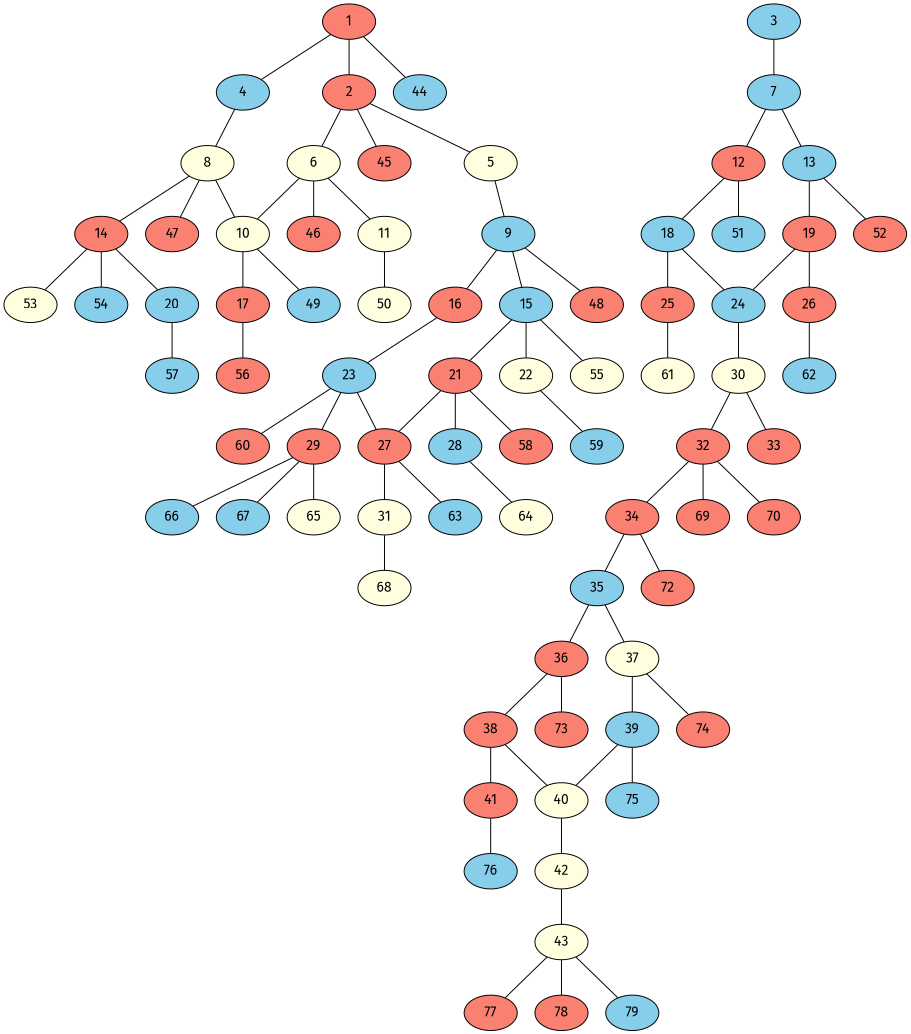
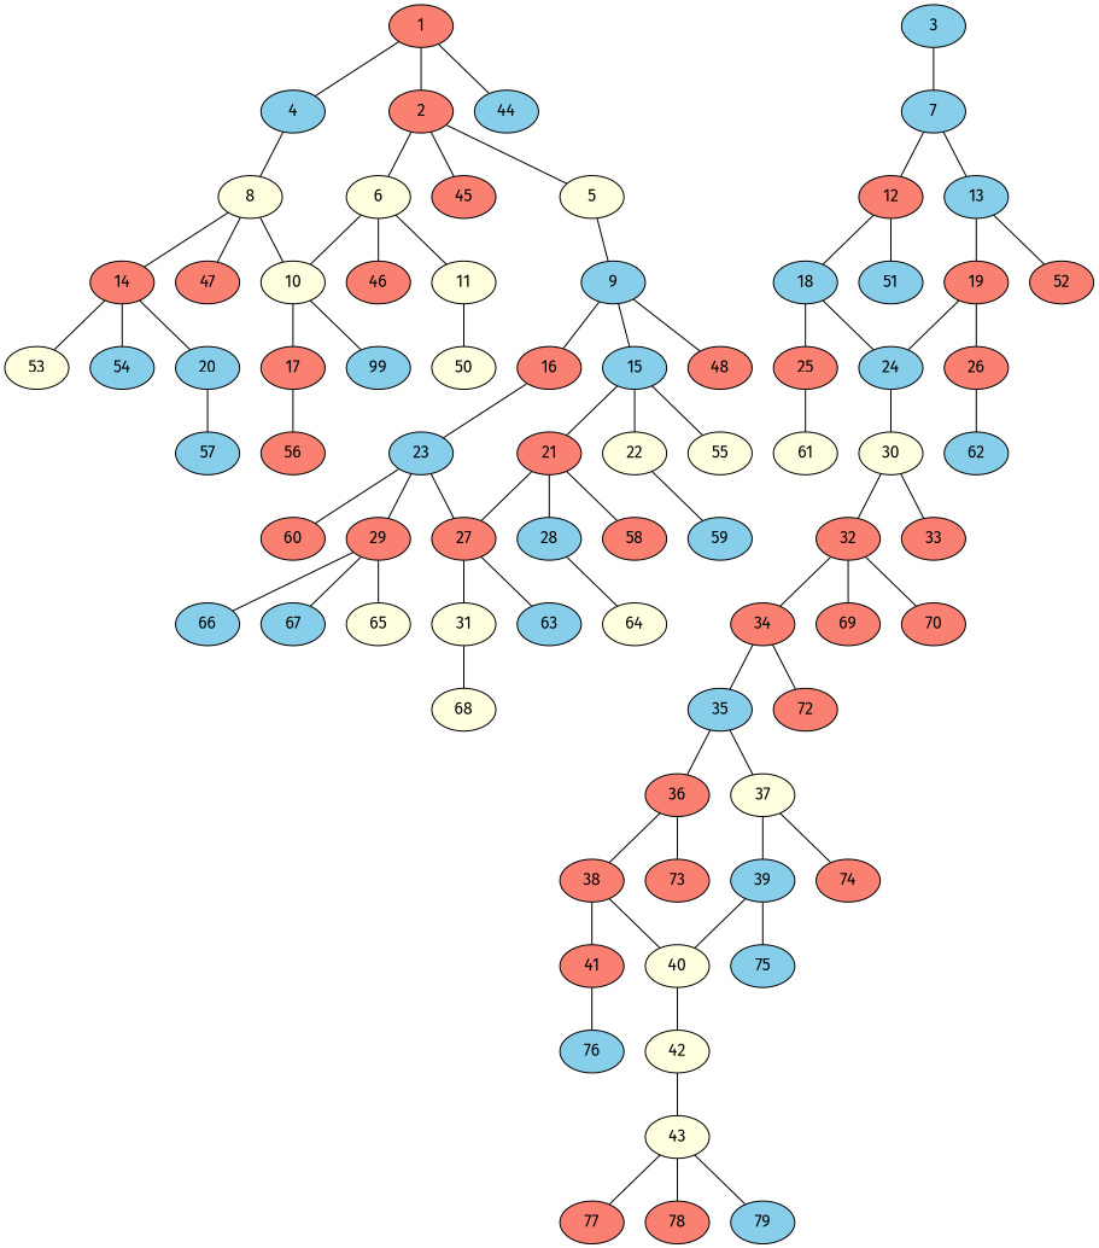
  graph {
    fontname="Fira Sans"
    node [chem=H fillcolor=salmon fontname="Fira Sans" style=filled]
    edge [fontname="Fira Sans" valence=1]
    1 [chem=C]
    2 [chem=C]
    4 [chem=O fillcolor=skyblue]
    44 [fillcolor=skyblue]
    5 [chem=O fillcolor=lightyellow]
    6 [chem=C fillcolor=lightyellow]
    45
    3 [chem=O fillcolor=skyblue]
    7 [chem=C fillcolor=skyblue]
    8 [chem=C fillcolor=lightyellow]
    9 [chem=C fillcolor=skyblue]
    10 [chem=C fillcolor=lightyellow]
    11 [chem=O fillcolor=lightyellow]
    46
    12 [chem=C]
    13 [chem=C fillcolor=skyblue]
    14 [chem=C]
    47
    15 [chem=C fillcolor=skyblue]
    16 [chem=O]
    48
    17 [chem=O]
-   49 [fillcolor=skyblue]
+   49 [fillcolor=skyblue label=99]
    50 [fillcolor=lightyellow]
    18 [chem=C fillcolor=skyblue]
    51 [fillcolor=skyblue]
    19 [chem=C]
    52
    20 [chem=O fillcolor=skyblue]
    53 [fillcolor=lightyellow]
    54 [fillcolor=skyblue]
    21 [chem=C]
    22 [chem=O fillcolor=lightyellow]
    55 [fillcolor=lightyellow]
    23 [chem=C fillcolor=skyblue]
    56
    24 [chem=C fillcolor=skyblue]
    25 [chem=O]
    26 [chem=O]
    57 [fillcolor=skyblue]
    27 [chem=C]
    28 [chem=O fillcolor=skyblue]
    58
    59 [fillcolor=skyblue]
    29 [chem=C]
    60
    30 [chem=C fillcolor=lightyellow]
    61 [fillcolor=lightyellow]
    62 [fillcolor=skyblue]
    31 [chem=O fillcolor=lightyellow]
    63 [fillcolor=skyblue]
    64 [fillcolor=lightyellow]
    65 [fillcolor=lightyellow]
    66 [fillcolor=skyblue]
    67 [fillcolor=skyblue]
    32 [chem=C]
    33 [chem=O]
    68 [fillcolor=lightyellow]
    34 [chem=C]
    69
    70
    35 [chem=C fillcolor=skyblue]
    72
    36 [chem=C]
    37 [chem=C fillcolor=lightyellow]
    38 [chem=C]
    73
    39 [chem=C fillcolor=skyblue]
    74
    40 [chem=C fillcolor=lightyellow]
    41 [chem=O]
    75 [fillcolor=skyblue]
    42 [chem=O fillcolor=lightyellow]
    76 [fillcolor=skyblue]
    43 [chem=C fillcolor=lightyellow]
    77
    78
    79 [fillcolor=skyblue]
    1 -- 2
    1 -- 4
    1 -- 44
    2 -- 5
    2 -- 6
    2 -- 45
    4 -- 8
    5 -- 9
    6 -- 10
    6 -- 11
    6 -- 46
    3 -- 7
    7 -- 12 [valence=2]
    7 -- 13
    8 -- 10
    8 -- 14
    8 -- 47
    9 -- 15
    9 -- 16
    9 -- 48
    10 -- 17
    10 -- 49
    11 -- 50
    12 -- 18
    12 -- 51
    13 -- 19 [valence=2]
    13 -- 52
    14 -- 20
    14 -- 53
    14 -- 54
    15 -- 21
    15 -- 22
    15 -- 55
    16 -- 23
    17 -- 56
    18 -- 24 [valence=2]
    18 -- 25
    19 -- 24
    19 -- 26
    20 -- 57
    21 -- 27
    21 -- 28
    21 -- 58
    22 -- 59
    23 -- 27
    23 -- 29
    23 -- 60
    24 -- 30
    25 -- 61
    26 -- 62
    27 -- 31
    27 -- 63
    28 -- 64
    29 -- 65
    29 -- 66
    29 -- 67
    30 -- 32
    30 -- 33 [valence=2]
    31 -- 68
    32 -- 34
    32 -- 69
    32 -- 70
    34 -- 35
    34 -- 72
    35 -- 36 [valence=2]
    35 -- 37
    36 -- 38
    36 -- 73
    37 -- 39 [valence=2]
    37 -- 74
    38 -- 40 [valence=2]
    38 -- 41
    39 -- 40
    39 -- 75
    40 -- 42
    41 -- 76
    42 -- 43
    43 -- 77
    43 -- 78
    43 -- 79
  }
